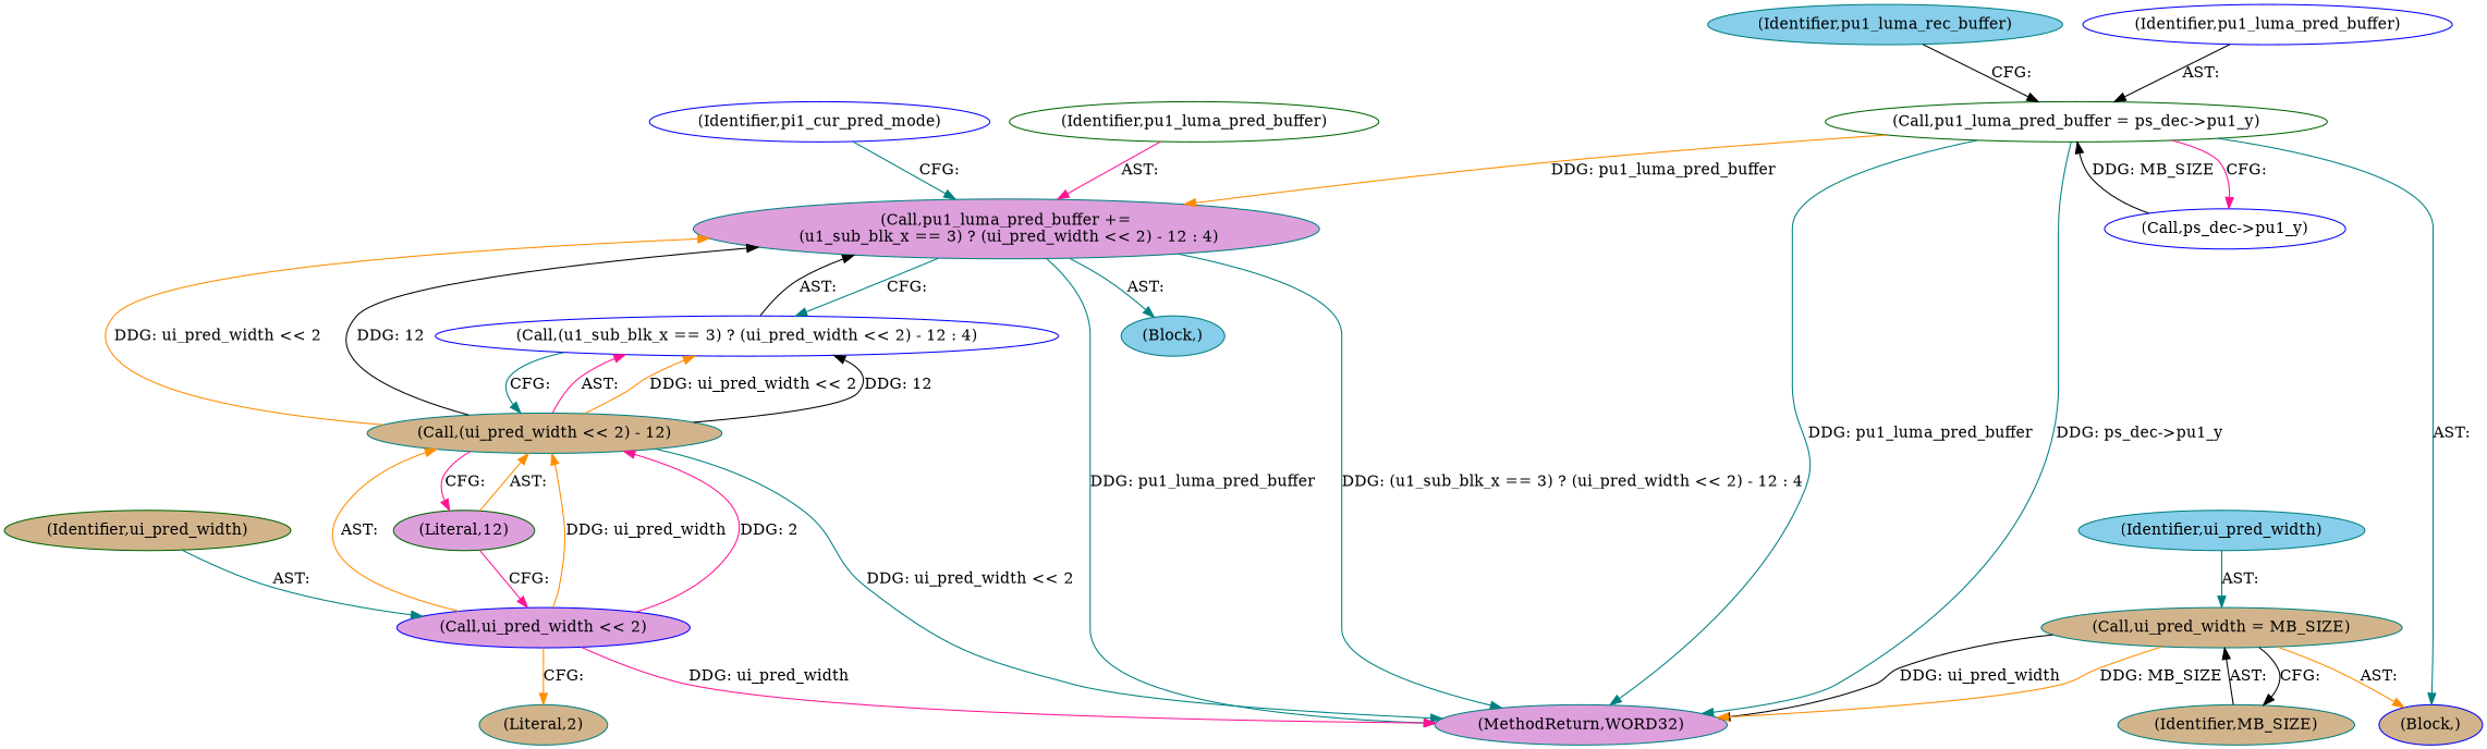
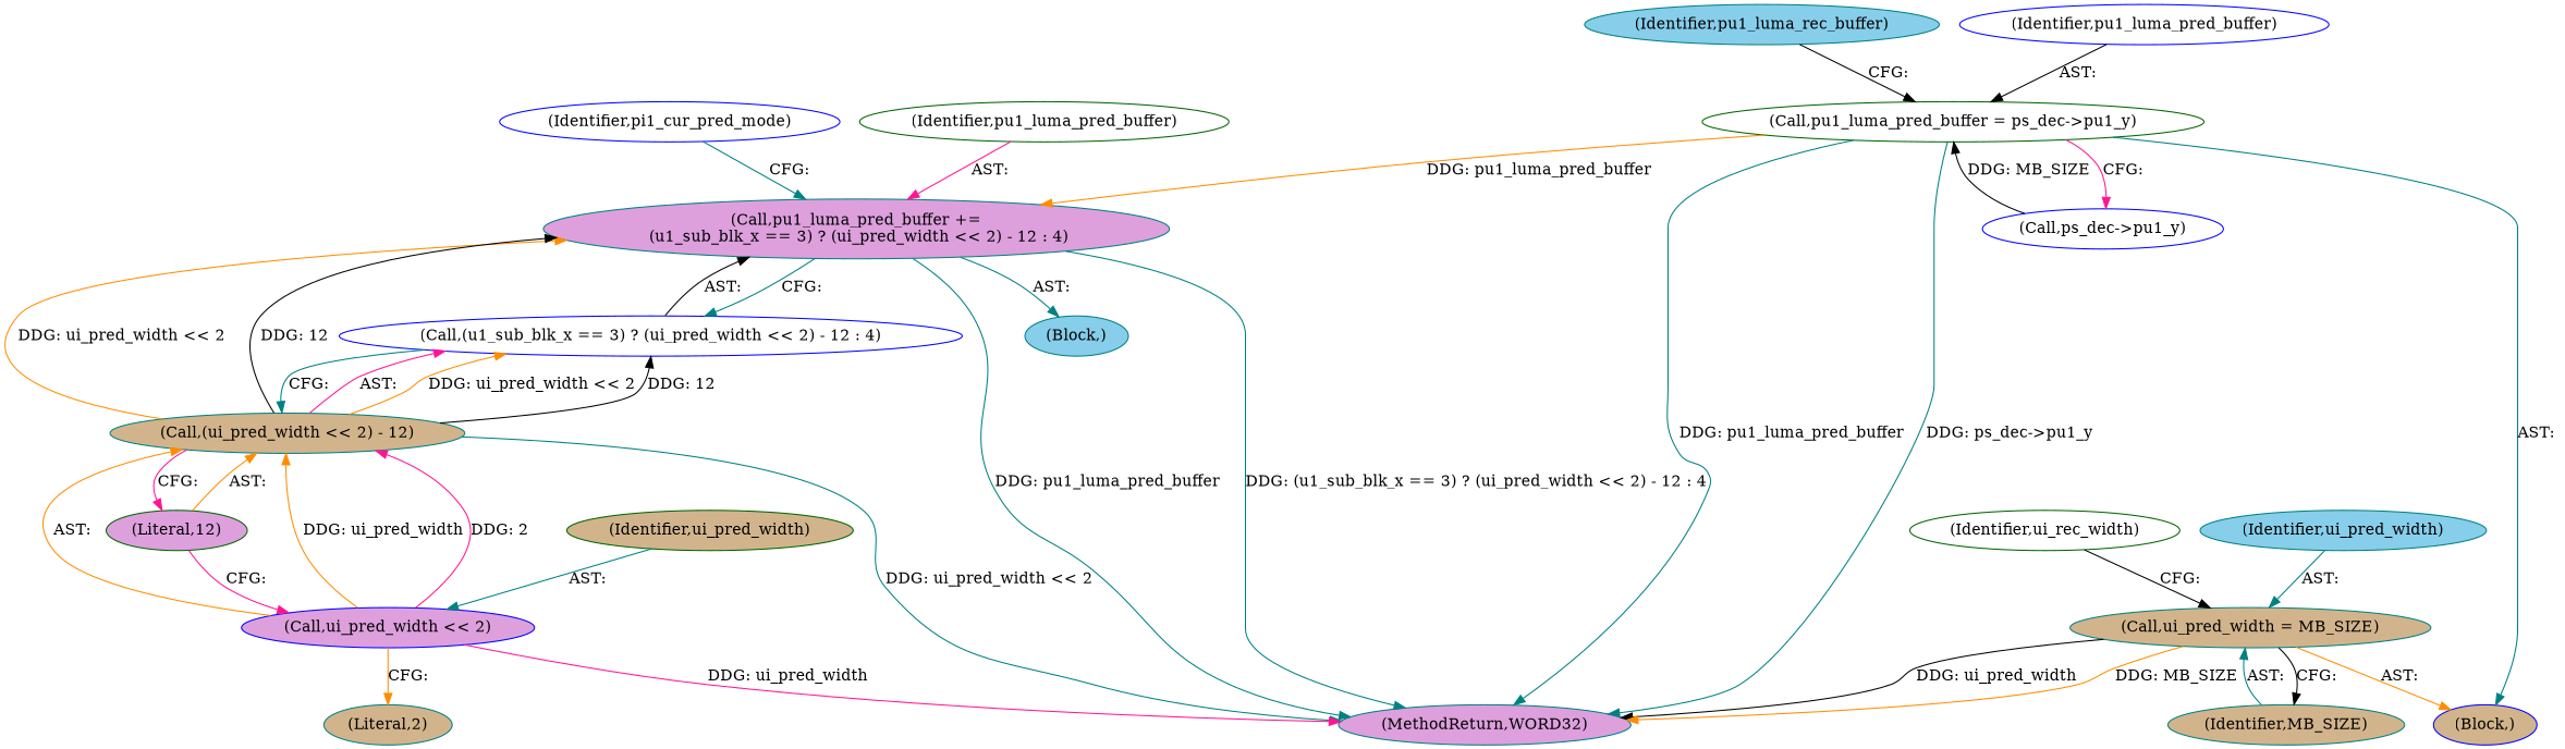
  digraph {
    node [color=teal fillcolor=white style=filled]
    edge [color=teal]
    n1 [fillcolor=plum label="(Call,pu1_luma_pred_buffer +=\n (u1_sub_blk_x == 3) ? (ui_pred_width << 2) - 12 : 4)"]
    n2 [color=blue label="(Call,(u1_sub_blk_x == 3) ? (ui_pred_width << 2) - 12 : 4)"]
    n3 [fillcolor=plum label="(MethodReturn,WORD32)"]
    n4 [fillcolor=skyblue label="(Block,)"]
    n5 [fillcolor=tan label="(Call,(ui_pred_width << 2) - 12)"]
    n6 [color=darkgreen fillcolor=plum label="(Literal,12)"]
    n7 [color=blue fillcolor=plum label="(Call,ui_pred_width << 2)"]
    n8 [fillcolor=tan label="(Literal,2)"]
    n9 [fillcolor=tan label="(Call,ui_pred_width = MB_SIZE)"]
    n10 [fillcolor=tan label="(Identifier,MB_SIZE)"]
    n11 [color=blue fillcolor=tan label="(Block,)"]
    n12 [color=darkgreen label="(Call,pu1_luma_pred_buffer = ps_dec->pu1_y)"]
    n13 [color=blue label="(Call,ps_dec->pu1_y)"]
    n14 [color=blue label="(Identifier,pi1_cur_pred_mode)"]
    n15 [color=darkgreen label="(Identifier,pu1_luma_pred_buffer)"]
    n16 [fillcolor=skyblue label="(Identifier,ui_pred_width)"]
+   n17 [color=darkgreen label="(Identifier,ui_rec_width)"]
    n18 [fillcolor=skyblue label="(Identifier,pu1_luma_rec_buffer)"]
    n19 [color=darkgreen fillcolor=tan label="(Identifier,ui_pred_width)"]
    n20 [color=blue label="(Identifier,pu1_luma_pred_buffer)"]
    n1 -> n2 [label="CFG: "]
    n1 -> n3 [label="DDG: pu1_luma_pred_buffer"]
    n1 -> n3 [label="DDG: (u1_sub_blk_x == 3) ? (ui_pred_width << 2) - 12 : 4"]
    n1 -> n4 [label="AST: "]
    n2 -> n1 [color=black label="AST: "]
    n2 -> n5 [label="CFG: "]
    n5 -> n1 [color=darkorange label="DDG: ui_pred_width << 2"]
    n5 -> n1 [color=black label="DDG: 12"]
    n5 -> n2 [color=deeppink label="AST: "]
    n5 -> n2 [color=darkorange label="DDG: ui_pred_width << 2"]
    n5 -> n2 [color=black label="DDG: 12"]
    n5 -> n3 [label="DDG: ui_pred_width << 2"]
    n5 -> n6 [color=deeppink label="CFG: "]
    n6 -> n5 [color=darkorange label="AST: "]
    n6 -> n7 [color=deeppink label="CFG: "]
    n7 -> n3 [color=deeppink label="DDG: ui_pred_width"]
    n7 -> n5 [color=darkorange label="AST: "]
    n7 -> n5 [color=darkorange label="DDG: ui_pred_width"]
    n7 -> n5 [color=deeppink label="DDG: 2"]
    n7 -> n8 [color=darkorange label="CFG: "]
    n9 -> n3 [color=black label="DDG: ui_pred_width"]
    n9 -> n3 [color=darkorange label="DDG: MB_SIZE"]
    n9 -> n10 [color=black label="CFG: "]
    n9 -> n11 [color=darkorange label="AST: "]
-   n10 -> n9 [color=black label="AST: "]
+   n10 -> n9 [label="AST: "]
    n12 -> n1 [color=darkorange label="DDG: pu1_luma_pred_buffer"]
    n12 -> n3 [label="DDG: ps_dec->pu1_y"]
    n12 -> n3 [label="DDG: pu1_luma_pred_buffer"]
    n12 -> n11 [label="AST: "]
    n12 -> n13 [color=deeppink label="CFG: "]
    n13 -> n12 [color=black label="DDG: MB_SIZE"]
    n14 -> n1 [label="CFG: "]
    n15 -> n1 [color=deeppink label="AST: "]
    n16 -> n9 [label="AST: "]
+   n17 -> n9 [color=black label="CFG: "]
    n18 -> n12 [color=black label="CFG: "]
    n19 -> n7 [label="AST: "]
    n20 -> n12 [color=black label="AST: "]
  }
